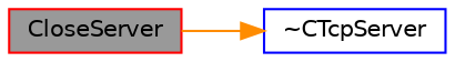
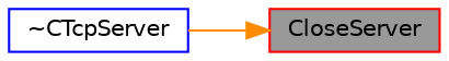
  digraph {
    rankdir=RL
    node [fontname=Helvetica fontsize=10 shape=box style=filled]
    n1 [color=red fillcolor=grey60 fontcolor=black height=0.2 label=CloseServer width=0.4]
    n2 [color=blue fillcolor=white height=0.2 label="~CTcpServer" width=0.4]
-   n2 -> n1 [color=darkorange dir=back fontname=Helvetica fontsize=10 labelfontname=Helvetica labelfontsize=10 style=solid]
+   n1 -> n2 [color=darkorange dir=back fontname=Helvetica fontsize=10 labelfontname=Helvetica labelfontsize=10 style=solid]
  }
